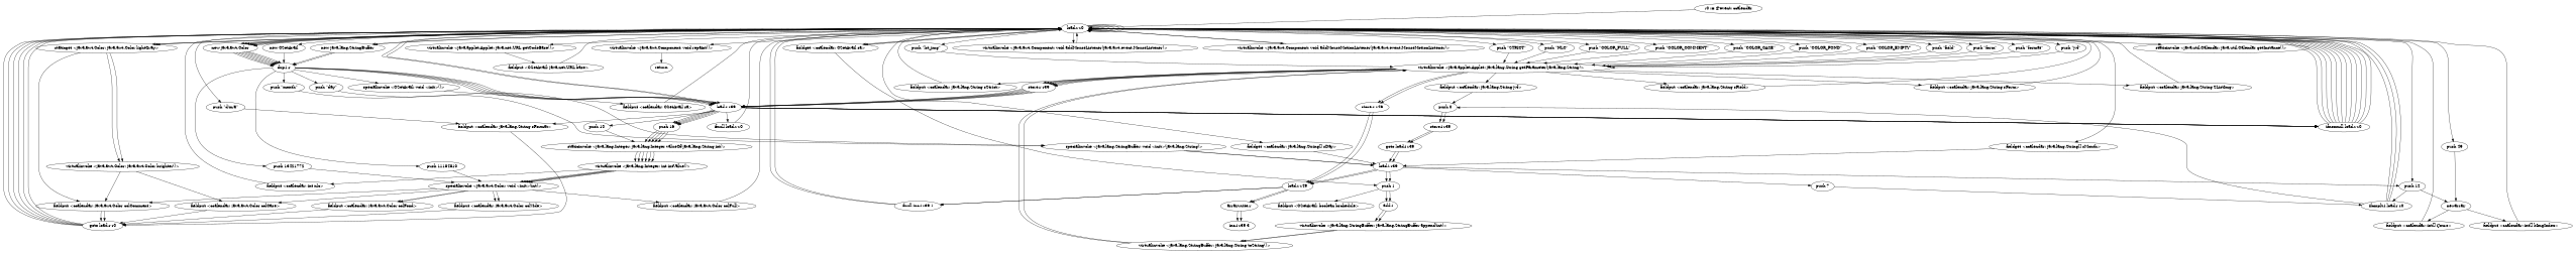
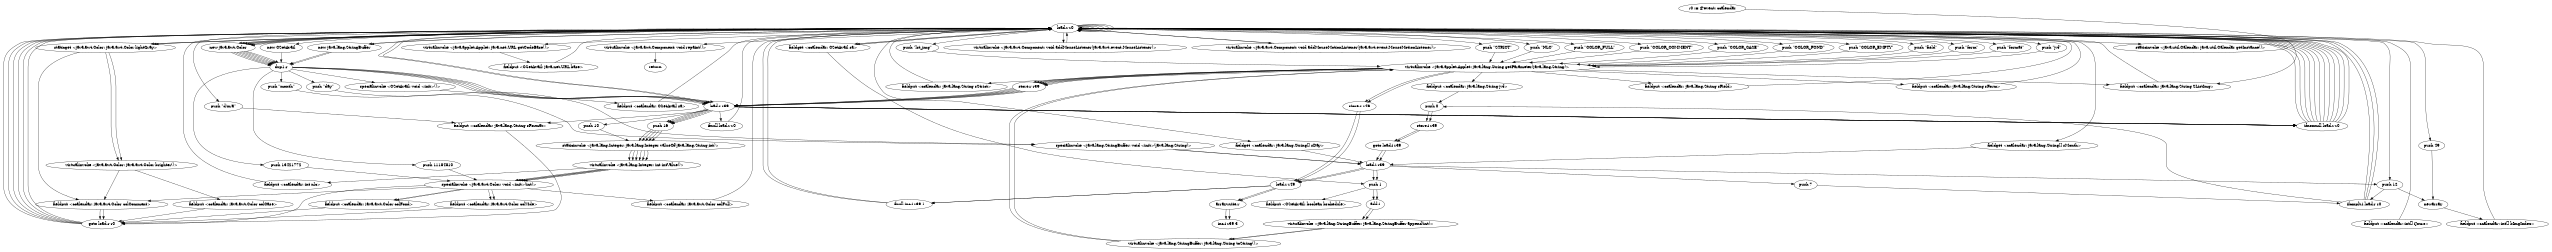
  digraph {
    n1 [label="r0 := @event: ccalendar"]
    "load.r r0"
    "staticinvoke <java.util.Calendar: java.util.Calendar getInstance()>"
    "push \"lst_img\""
    "push 49"
    "push 12"
    "new CSetAvail"
    "fieldget <ccalendar: CSetAvail sa>"
    "virtualinvoke <java.applet.Applet: java.net.URL getCodeBase()>"
    "push \"STRICT\""
    "push \"NLC\""
    "load.r r39"
    "push \"COLOR_FULL\""
    "staticget <java.awt.Color: java.awt.Color lightGray>"
    "push \"COLOR_COMMENT\""
    "push \"COLOR_CASE\""
    "push \"COLOR_FOND\""
    "new java.awt.Color"
    "push \"COLOR_EMPTY\""
    "push \"field\""
    "push \"form\""
    "push \"format\""
    "push \"d/m/a\""
    "push \"jvf\""
    "virtualinvoke <java.awt.Component: void addMouseListener(java.awt.event.MouseListener)>"
    "virtualinvoke <java.awt.Component: void addMouseMotionListener(java.awt.event.MouseMotionListener)>"
    "virtualinvoke <java.awt.Component: void repaint()>"
    "new java.lang.StringBuffer"
    "fieldget <ccalendar: java.lang.String[] sMonth>"
    "fieldget <ccalendar: java.lang.String[] sDay>"
    "virtualinvoke <java.applet.Applet: java.lang.String getParameter(java.lang.String)>"
    newarray
    "ifcmplt.i load.r r0"
    "dup1.r"
    "push 1"
    "fieldput <CSetAvail: java.net.URL base>"
    "ifnull load.r r0"
    "push 10"
    "ifnonnull load.r r0"
    "fieldput <ccalendar: java.lang.String sFormat>"
    "push 16"
    "virtualinvoke <java.awt.Color: java.awt.Color brighter()>"
    "fieldput <ccalendar: java.awt.Color colComment>"
    return
    "load.i r39"
    "fieldput <ccalendar: java.lang.String SListImg>"
    "fieldput <ccalendar: java.lang.String sStrict>"
    "store.r r39"
    "fieldput <ccalendar: java.lang.String sField>"
    "fieldput <ccalendar: java.lang.String sForm>"
    "fieldput <ccalendar: java.lang.String jvf>"
    "store.r r46"
    "push 0"
    n54 [label="load.r r49"]
    "fieldput <ccalendar: int[] iJours>"
    "fieldput <ccalendar: int[] bImgIndex>"
    "specialinvoke <CSetAvail: void <init>()>"
    "push 13421772"
    "push 11184810"
    "push \"month\""
    "push \"day\""
    "fieldput <ccalendar: CSetAvail sa>"
    "specialinvoke <java.awt.Color: void <init>(int)>"
    "specialinvoke <java.lang.StringBuffer: void <init>(java.lang.String)>"
    "add.i"
    "fieldput <CSetAvail: boolean bschedule>"
    "staticinvoke <java.lang.Integer: java.lang.Integer valueOf(java.lang.String,int)>"
    "goto load.r r0"
    "virtualinvoke <java.lang.Integer: int intValue()>"
    "fieldput <ccalendar: int nlc>"
    "fieldput <ccalendar: java.awt.Color colCase>"
    "fieldput <ccalendar: java.awt.Color colFond>"
    "fieldput <ccalendar: java.awt.Color colVide>"
    "fieldput <ccalendar: java.awt.Color colFull>"
    "store.i r39"
    "goto load.i r39"
    "push 7"
    "ifnull inc.i r39 1"
    "arraywrite.r"
    "virtualinvoke <java.lang.StringBuffer: java.lang.StringBuffer append(int)>"
    "virtualinvoke <java.lang.StringBuffer: java.lang.String toString()>"
    n82 [label="inc.i r39 3"]
-   n1 -> "load.r r0"
+   n1 -> "fieldput <ccalendar: java.lang.String SListImg>"
    "load.r r0" -> "load.r r0"
    "load.r r0" -> "load.r r0"
    "load.r r0" -> "load.r r0"
    "load.r r0" -> "load.r r0"
    "load.r r0" -> "load.r r0"
    "load.r r0" -> "load.r r0"
    "load.r r0" -> "load.r r0"
    "load.r r0" -> "staticinvoke <java.util.Calendar: java.util.Calendar getInstance()>"
    "load.r r0" -> "push \"lst_img\""
    "load.r r0" -> "push 49"
    "load.r r0" -> "push 12"
    "load.r r0" -> "new CSetAvail"
    "load.r r0" -> "fieldget <ccalendar: CSetAvail sa>"
    "load.r r0" -> "fieldget <ccalendar: CSetAvail sa>"
    "load.r r0" -> "virtualinvoke <java.applet.Applet: java.net.URL getCodeBase()>"
    "load.r r0" -> "push \"STRICT\""
    "load.r r0" -> "push \"NLC\""
    "load.r r0" -> "load.r r39"
    "load.r r0" -> "load.r r39"
    "load.r r0" -> "push \"COLOR_FULL\""
    "load.r r0" -> "staticget <java.awt.Color: java.awt.Color lightGray>"
    "load.r r0" -> "staticget <java.awt.Color: java.awt.Color lightGray>"
    "load.r r0" -> "staticget <java.awt.Color: java.awt.Color lightGray>"
    "load.r r0" -> "push \"COLOR_COMMENT\""
    "load.r r0" -> "push \"COLOR_CASE\""
    "load.r r0" -> "push \"COLOR_FOND\""
    "load.r r0" -> "new java.awt.Color"
    "load.r r0" -> "new java.awt.Color"
    "load.r r0" -> "new java.awt.Color"
    "load.r r0" -> "new java.awt.Color"
    "load.r r0" -> "new java.awt.Color"
    "load.r r0" -> "new java.awt.Color"
    "load.r r0" -> "new java.awt.Color"
    "load.r r0" -> "push \"COLOR_EMPTY\""
    "load.r r0" -> "push \"field\""
    "load.r r0" -> "push \"form\""
    "load.r r0" -> "push \"format\""
    "load.r r0" -> "push \"d/m/a\""
    "load.r r0" -> "push \"jvf\""
    "load.r r0" -> "virtualinvoke <java.awt.Component: void addMouseListener(java.awt.event.MouseListener)>"
    "load.r r0" -> "virtualinvoke <java.awt.Component: void addMouseMotionListener(java.awt.event.MouseMotionListener)>"
    "load.r r0" -> "virtualinvoke <java.awt.Component: void repaint()>"
    "load.r r0" -> "new java.lang.StringBuffer"
    "load.r r0" -> "new java.lang.StringBuffer"
    "load.r r0" -> "fieldget <ccalendar: java.lang.String[] sMonth>"
    "load.r r0" -> "fieldget <ccalendar: java.lang.String[] sDay>"
    "push \"lst_img\"" -> "virtualinvoke <java.applet.Applet: java.lang.String getParameter(java.lang.String)>"
    "push 49" -> newarray
    "push 12" -> newarray
    "push 12" -> "ifcmplt.i load.r r0"
    "new CSetAvail" -> "dup1.r"
    "fieldget <ccalendar: CSetAvail sa>" -> "load.r r0"
    "fieldget <ccalendar: CSetAvail sa>" -> "push 1"
    "virtualinvoke <java.applet.Applet: java.net.URL getCodeBase()>" -> "fieldput <CSetAvail: java.net.URL base>"
    "push \"STRICT\"" -> "virtualinvoke <java.applet.Applet: java.lang.String getParameter(java.lang.String)>"
    "push \"NLC\"" -> "virtualinvoke <java.applet.Applet: java.lang.String getParameter(java.lang.String)>"
    "load.r r39" -> "ifnull load.r r0"
    "load.r r39" -> "push 10"
    "load.r r39" -> "ifnonnull load.r r0"
    "load.r r39" -> "ifnonnull load.r r0"
    "load.r r39" -> "ifnonnull load.r r0"
    "load.r r39" -> "ifnonnull load.r r0"
    "load.r r39" -> "ifnonnull load.r r0"
    "load.r r39" -> "ifnonnull load.r r0"
    "load.r r39" -> "fieldput <ccalendar: java.lang.String sFormat>"
    "load.r r39" -> "push 16"
    "load.r r39" -> "push 16"
    "load.r r39" -> "push 16"
    "load.r r39" -> "push 16"
    "load.r r39" -> "push 16"
    "push \"COLOR_FULL\"" -> "virtualinvoke <java.applet.Applet: java.lang.String getParameter(java.lang.String)>"
    "staticget <java.awt.Color: java.awt.Color lightGray>" -> "virtualinvoke <java.awt.Color: java.awt.Color brighter()>"
    "staticget <java.awt.Color: java.awt.Color lightGray>" -> "virtualinvoke <java.awt.Color: java.awt.Color brighter()>"
    "staticget <java.awt.Color: java.awt.Color lightGray>" -> "fieldput <ccalendar: java.awt.Color colComment>"
    "push \"COLOR_COMMENT\"" -> "virtualinvoke <java.applet.Applet: java.lang.String getParameter(java.lang.String)>"
    "push \"COLOR_CASE\"" -> "virtualinvoke <java.applet.Applet: java.lang.String getParameter(java.lang.String)>"
    "push \"COLOR_FOND\"" -> "virtualinvoke <java.applet.Applet: java.lang.String getParameter(java.lang.String)>"
    "new java.awt.Color" -> "dup1.r"
    "new java.awt.Color" -> "dup1.r"
    "new java.awt.Color" -> "dup1.r"
    "new java.awt.Color" -> "dup1.r"
    "new java.awt.Color" -> "dup1.r"
    "new java.awt.Color" -> "dup1.r"
    "new java.awt.Color" -> "dup1.r"
    "push \"COLOR_EMPTY\"" -> "virtualinvoke <java.applet.Applet: java.lang.String getParameter(java.lang.String)>"
    "push \"field\"" -> "virtualinvoke <java.applet.Applet: java.lang.String getParameter(java.lang.String)>"
    "push \"form\"" -> "virtualinvoke <java.applet.Applet: java.lang.String getParameter(java.lang.String)>"
    "push \"format\"" -> "virtualinvoke <java.applet.Applet: java.lang.String getParameter(java.lang.String)>"
    "push \"d/m/a\"" -> "fieldput <ccalendar: java.lang.String sFormat>"
    "push \"jvf\"" -> "virtualinvoke <java.applet.Applet: java.lang.String getParameter(java.lang.String)>"
    "virtualinvoke <java.awt.Component: void addMouseListener(java.awt.event.MouseListener)>" -> "load.r r0"
    "virtualinvoke <java.awt.Component: void addMouseMotionListener(java.awt.event.MouseMotionListener)>" -> "load.r r0"
    "virtualinvoke <java.awt.Component: void repaint()>" -> return
    "new java.lang.StringBuffer" -> "dup1.r"
    "new java.lang.StringBuffer" -> "dup1.r"
    "fieldget <ccalendar: java.lang.String[] sMonth>" -> "load.i r39"
    "fieldget <ccalendar: java.lang.String[] sDay>" -> "load.i r39"
    "virtualinvoke <java.applet.Applet: java.lang.String getParameter(java.lang.String)>" -> "fieldput <ccalendar: java.lang.String SListImg>"
    "virtualinvoke <java.applet.Applet: java.lang.String getParameter(java.lang.String)>" -> "fieldput <ccalendar: java.lang.String sStrict>"
    "virtualinvoke <java.applet.Applet: java.lang.String getParameter(java.lang.String)>" -> "store.r r39"
    "virtualinvoke <java.applet.Applet: java.lang.String getParameter(java.lang.String)>" -> "store.r r39"
    "virtualinvoke <java.applet.Applet: java.lang.String getParameter(java.lang.String)>" -> "store.r r39"
    "virtualinvoke <java.applet.Applet: java.lang.String getParameter(java.lang.String)>" -> "store.r r39"
    "virtualinvoke <java.applet.Applet: java.lang.String getParameter(java.lang.String)>" -> "store.r r39"
    "virtualinvoke <java.applet.Applet: java.lang.String getParameter(java.lang.String)>" -> "store.r r39"
    "virtualinvoke <java.applet.Applet: java.lang.String getParameter(java.lang.String)>" -> "store.r r39"
    "virtualinvoke <java.applet.Applet: java.lang.String getParameter(java.lang.String)>" -> "fieldput <ccalendar: java.lang.String sField>"
    "virtualinvoke <java.applet.Applet: java.lang.String getParameter(java.lang.String)>" -> "fieldput <ccalendar: java.lang.String sForm>"
    "virtualinvoke <java.applet.Applet: java.lang.String getParameter(java.lang.String)>" -> "fieldput <ccalendar: java.lang.String jvf>"
    "virtualinvoke <java.applet.Applet: java.lang.String getParameter(java.lang.String)>" -> "store.r r46"
    "virtualinvoke <java.applet.Applet: java.lang.String getParameter(java.lang.String)>" -> "store.r r46"
-   newarray -> "fieldput <ccalendar: int[] iJours>"
    newarray -> "fieldput <ccalendar: int[] bImgIndex>"
    "ifcmplt.i load.r r0" -> "load.r r0"
    "ifcmplt.i load.r r0" -> "load.r r0"
    "ifcmplt.i load.r r0" -> "load.r r0"
    "ifcmplt.i load.r r0" -> "push 0"
    "dup1.r" -> "load.r r39"
    "dup1.r" -> "load.r r39"
    "dup1.r" -> "load.r r39"
    "dup1.r" -> "load.r r39"
    "dup1.r" -> "load.r r39"
    "dup1.r" -> "specialinvoke <CSetAvail: void <init>()>"
    "dup1.r" -> "push 13421772"
    "dup1.r" -> "push 11184810"
    "dup1.r" -> "push \"month\""
    "dup1.r" -> "push \"day\""
    "push 1" -> "add.i"
    "push 1" -> "add.i"
    "push 1" -> "fieldput <CSetAvail: boolean bschedule>"
    "fieldput <CSetAvail: java.net.URL base>" -> "load.r r0"
    "ifnull load.r r0" -> "load.r r0"
    "push 10" -> "staticinvoke <java.lang.Integer: java.lang.Integer valueOf(java.lang.String,int)>"
    "ifnonnull load.r r0" -> "load.r r0"
    "ifnonnull load.r r0" -> "load.r r0"
    "ifnonnull load.r r0" -> "load.r r0"
    "ifnonnull load.r r0" -> "load.r r0"
    "ifnonnull load.r r0" -> "load.r r0"
    "ifnonnull load.r r0" -> "load.r r0"
    "ifnonnull load.r r0" -> "load.r r0"
    "ifnonnull load.r r0" -> "load.r r0"
    "ifnonnull load.r r0" -> "load.r r0"
    "ifnonnull load.r r0" -> "load.r r0"
    "ifnonnull load.r r0" -> "load.r r0"
    "ifnonnull load.r r0" -> "load.r r0"
    "fieldput <ccalendar: java.lang.String sFormat>" -> "goto load.r r0"
    "push 16" -> "staticinvoke <java.lang.Integer: java.lang.Integer valueOf(java.lang.String,int)>"
    "push 16" -> "staticinvoke <java.lang.Integer: java.lang.Integer valueOf(java.lang.String,int)>"
    "push 16" -> "staticinvoke <java.lang.Integer: java.lang.Integer valueOf(java.lang.String,int)>"
    "push 16" -> "staticinvoke <java.lang.Integer: java.lang.Integer valueOf(java.lang.String,int)>"
    "push 16" -> "staticinvoke <java.lang.Integer: java.lang.Integer valueOf(java.lang.String,int)>"
    "virtualinvoke <java.awt.Color: java.awt.Color brighter()>" -> "fieldput <ccalendar: java.awt.Color colComment>"
    "virtualinvoke <java.awt.Color: java.awt.Color brighter()>" -> "fieldput <ccalendar: java.awt.Color colCase>"
    "fieldput <ccalendar: java.awt.Color colComment>" -> "goto load.r r0"
    "fieldput <ccalendar: java.awt.Color colComment>" -> "goto load.r r0"
    "load.i r39" -> "push 12"
    "load.i r39" -> "push 1"
    "load.i r39" -> "push 1"
    "load.i r39" -> n54
    "load.i r39" -> n54
    "load.i r39" -> "push 7"
    "fieldput <ccalendar: java.lang.String SListImg>" -> "load.r r0"
    "fieldput <ccalendar: java.lang.String sStrict>" -> "load.r r0"
    "store.r r39" -> "load.r r39"
    "store.r r39" -> "load.r r39"
    "store.r r39" -> "load.r r39"
    "store.r r39" -> "load.r r39"
    "store.r r39" -> "load.r r39"
    "store.r r39" -> "load.r r39"
    "store.r r39" -> "load.r r39"
    "fieldput <ccalendar: java.lang.String sField>" -> "load.r r0"
    "fieldput <ccalendar: java.lang.String sForm>" -> "load.r r0"
    "fieldput <ccalendar: java.lang.String jvf>" -> "push 0"
    "store.r r46" -> n54
    "store.r r46" -> n54
    "push 0" -> "store.i r39"
    "push 0" -> "store.i r39"
    n54 -> "ifnull inc.i r39 1"
    n54 -> "ifnull inc.i r39 1"
    n54 -> "arraywrite.r"
    n54 -> "arraywrite.r"
    "fieldput <ccalendar: int[] iJours>" -> "load.r r0"
    "fieldput <ccalendar: int[] bImgIndex>" -> "load.r r0"
    "specialinvoke <CSetAvail: void <init>()>" -> "fieldput <ccalendar: CSetAvail sa>"
    "push 13421772" -> "specialinvoke <java.awt.Color: void <init>(int)>"
    "push 11184810" -> "specialinvoke <java.awt.Color: void <init>(int)>"
    "push \"month\"" -> "specialinvoke <java.lang.StringBuffer: void <init>(java.lang.String)>"
    "push \"day\"" -> "specialinvoke <java.lang.StringBuffer: void <init>(java.lang.String)>"
    "fieldput <ccalendar: CSetAvail sa>" -> "load.r r0"
    "specialinvoke <java.awt.Color: void <init>(int)>" -> "fieldput <ccalendar: java.awt.Color colComment>"
-   "specialinvoke <java.awt.Color: void <init>(int)>" -> "fieldput <ccalendar: java.awt.Color colCase>"
+   "specialinvoke <java.awt.Color: void <init>(int)>" -> "goto load.r r0"
    "specialinvoke <java.awt.Color: void <init>(int)>" -> "fieldput <ccalendar: java.awt.Color colFond>"
    "specialinvoke <java.awt.Color: void <init>(int)>" -> "fieldput <ccalendar: java.awt.Color colFond>"
    "specialinvoke <java.awt.Color: void <init>(int)>" -> "fieldput <ccalendar: java.awt.Color colVide>"
    "specialinvoke <java.awt.Color: void <init>(int)>" -> "fieldput <ccalendar: java.awt.Color colVide>"
    "specialinvoke <java.awt.Color: void <init>(int)>" -> "fieldput <ccalendar: java.awt.Color colFull>"
    "specialinvoke <java.lang.StringBuffer: void <init>(java.lang.String)>" -> "load.i r39"
    "specialinvoke <java.lang.StringBuffer: void <init>(java.lang.String)>" -> "load.i r39"
    "add.i" -> "virtualinvoke <java.lang.StringBuffer: java.lang.StringBuffer append(int)>"
    "add.i" -> "virtualinvoke <java.lang.StringBuffer: java.lang.StringBuffer append(int)>"
    "staticinvoke <java.lang.Integer: java.lang.Integer valueOf(java.lang.String,int)>" -> "virtualinvoke <java.lang.Integer: int intValue()>"
    "staticinvoke <java.lang.Integer: java.lang.Integer valueOf(java.lang.String,int)>" -> "virtualinvoke <java.lang.Integer: int intValue()>"
    "staticinvoke <java.lang.Integer: java.lang.Integer valueOf(java.lang.String,int)>" -> "virtualinvoke <java.lang.Integer: int intValue()>"
    "staticinvoke <java.lang.Integer: java.lang.Integer valueOf(java.lang.String,int)>" -> "virtualinvoke <java.lang.Integer: int intValue()>"
    "staticinvoke <java.lang.Integer: java.lang.Integer valueOf(java.lang.String,int)>" -> "virtualinvoke <java.lang.Integer: int intValue()>"
    "staticinvoke <java.lang.Integer: java.lang.Integer valueOf(java.lang.String,int)>" -> "virtualinvoke <java.lang.Integer: int intValue()>"
    "goto load.r r0" -> "load.r r0"
    "goto load.r r0" -> "load.r r0"
    "goto load.r r0" -> "load.r r0"
    "goto load.r r0" -> "load.r r0"
    "goto load.r r0" -> "load.r r0"
    "goto load.r r0" -> "load.r r0"
    "virtualinvoke <java.lang.Integer: int intValue()>" -> "specialinvoke <java.awt.Color: void <init>(int)>"
    "virtualinvoke <java.lang.Integer: int intValue()>" -> "specialinvoke <java.awt.Color: void <init>(int)>"
    "virtualinvoke <java.lang.Integer: int intValue()>" -> "specialinvoke <java.awt.Color: void <init>(int)>"
    "virtualinvoke <java.lang.Integer: int intValue()>" -> "specialinvoke <java.awt.Color: void <init>(int)>"
    "virtualinvoke <java.lang.Integer: int intValue()>" -> "specialinvoke <java.awt.Color: void <init>(int)>"
    "virtualinvoke <java.lang.Integer: int intValue()>" -> "fieldput <ccalendar: int nlc>"
    "fieldput <ccalendar: int nlc>" -> "load.r r0"
    "fieldput <ccalendar: java.awt.Color colCase>" -> "goto load.r r0"
    "fieldput <ccalendar: java.awt.Color colFond>" -> "goto load.r r0"
    "fieldput <ccalendar: java.awt.Color colVide>" -> "goto load.r r0"
    "fieldput <ccalendar: java.awt.Color colFull>" -> "load.r r0"
    "store.i r39" -> "goto load.i r39"
    "store.i r39" -> "goto load.i r39"
    "goto load.i r39" -> "load.i r39"
    "goto load.i r39" -> "load.i r39"
    "push 7" -> "ifcmplt.i load.r r0"
    "ifnull inc.i r39 1" -> "load.r r0"
    "ifnull inc.i r39 1" -> "load.r r0"
    "arraywrite.r" -> n82
    "arraywrite.r" -> n82
    "virtualinvoke <java.lang.StringBuffer: java.lang.StringBuffer append(int)>" -> "virtualinvoke <java.lang.StringBuffer: java.lang.String toString()>"
    "virtualinvoke <java.lang.StringBuffer: java.lang.StringBuffer append(int)>" -> "virtualinvoke <java.lang.StringBuffer: java.lang.String toString()>"
    "virtualinvoke <java.lang.StringBuffer: java.lang.String toString()>" -> "virtualinvoke <java.applet.Applet: java.lang.String getParameter(java.lang.String)>"
    "virtualinvoke <java.lang.StringBuffer: java.lang.String toString()>" -> "virtualinvoke <java.applet.Applet: java.lang.String getParameter(java.lang.String)>"
  }
